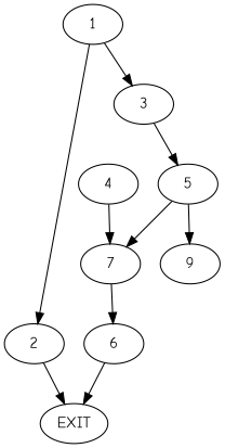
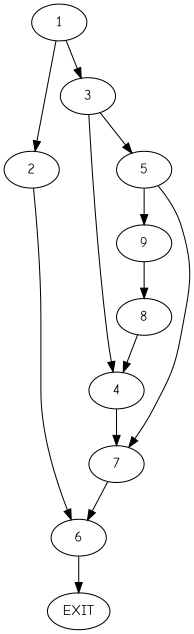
  digraph {
    fontname="Comic Neue"
    node [fontname="Comic Neue"]
    edge [fontname="Comic Neue"]
    1
    2
    3
    n4 [label=EXIT]
    4
    5
    7
    9
    6
+   8
    1 -> 2
    1 -> 3
-   2 -> n4
+   2 -> 6
+   3 -> 4
    3 -> 5
    4 -> 7
    5 -> 7
    5 -> 9
    7 -> 6
+   9 -> 8
    6 -> n4
+   8 -> 4
  }
